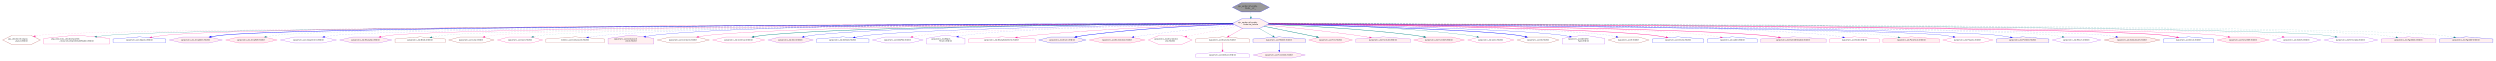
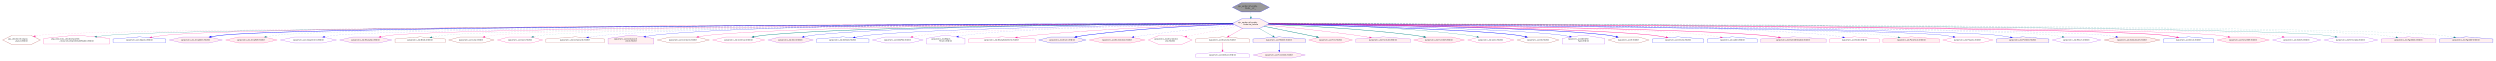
  digraph {
    fontname=Ubuntu
    rankdir=TB
    node [color=purple fillcolor=white fontname=Ubuntu fontsize=10 shape=hexagon style=filled]
    edge [color=deeppink fontname=Ubuntu fontsize=10 labelfontname=Helvetica labelfontsize=10 style=dotted]
    n1 [color=blue fillcolor=grey60 fontcolor=black height=0.2 label="pip._vendor.rich.pretty.\lNode.__str__" width=0.4]
    n2 [color=blue fillcolor="#FFF0F0" height=0.2 label="pip._vendor.rich.pretty.\lNode.iter_tokens" width=0.4]
    n3 [color=brown height=0.2 label="pip._vendor.rich.layout.\lLayout.children" width=0.4]
    n4 [color=deeppink height=0.2 label="pkg_resources._vendor.importlib\l_resources.simple.SimpleReader.children" shape=house width=0.4]
    n5 [color=blue height=0.2 label="pycparser.c_ast.Alignas.children" shape=house width=0.4]
    n6 [fillcolor="#FFF0F0" height=0.2 label="pycparser.c_ast.ArrayDecl.children" width=0.4]
    n7 [color=deeppink fillcolor="#FFF0F0" height=0.2 label="pycparser.c_ast.ArrayRef.children" width=0.4]
    n8 [height=0.2 label="pycparser.c_ast.Assignment.children" width=0.4]
    n9 [fillcolor="#FFF0F0" height=0.2 label="pycparser.c_ast.BinaryOp.children" width=0.4]
    n10 [color=brown height=0.2 label="pycparser.c_ast.Break.children" shape=house width=0.4]
    n11 [color=brown height=0.2 label="pycparser.c_ast.Case.children" width=0.4]
    n12 [color=deeppink height=0.2 label="pycparser.c_ast.Cast.children" width=0.4]
-   n13 [color=brown height=0.2 label="tokens.c_ast.Compound.children" shape=house width=0.4]
+   n13 [color=brown height=0.2 label="pycparser.c_ast.Compound.children" shape=house width=0.4]
    n14 [fillcolor="#FFF0F0" height=0.2 label="pycparser.c_ast.Compound\lLiteral.children" shape=house width=0.4]
    n15 [color=brown height=0.2 label="pycparser.c_ast.Constant.children" width=0.4]
    n16 [color=deeppink height=0.2 label="pycparser.c_ast.Continue.children" width=0.4]
    n17 [fillcolor="#FFF0F0" height=0.2 label="pycparser.c_ast.Decl.children" width=0.4]
    n18 [color=blue height=0.2 label="pycparser.c_ast.Default.children" shape=house width=0.4]
    n19 [height=0.2 label="pycparser.c_ast.DoWhile.children" width=0.4]
    n20 [height=0.2 label="pycparser.c_ast.Ellipsis\lParam.children" shape=house width=0.4]
    n21 [color=deeppink height=0.2 label="pycparser.c_ast.EmptyStatement.children" shape=house width=0.4]
    n22 [color=blue fillcolor="#FFF0F0" height=0.2 label="pycparser.c_ast.Enum.children" width=0.4]
    n23 [color=deeppink fillcolor="#FFF0F0" height=0.2 label="pycparser.c_ast.Enumerator.children" width=0.4]
    n24 [color=deeppink height=0.2 label="pycparser.c_ast.Enumerator\lList.children" width=0.4]
    n25 [color=brown height=0.2 label="pycparser.c_ast.ExprList.children" shape=house width=0.4]
    n26 [color=blue fillcolor="#FFF0F0" height=0.2 label="pycparser.c_ast.FileAST.children" shape=house width=0.4]
    n27 [color=deeppink fillcolor="#FFF0F0" height=0.2 label="pycparser.c_ast.For.children" width=0.4]
    n28 [fillcolor="#FFF0F0" height=0.2 label="pycparser.c_ast.FuncCall.children" shape=house width=0.4]
    n29 [color=deeppink fillcolor="#FFF0F0" height=0.2 label="pycparser.c_ast.FuncDef.children" width=0.4]
    n30 [color=deeppink height=0.2 label="pycparser.c_ast.Goto.children" width=0.4]
    n31 [color=brown height=0.2 label="pycparser.c_ast.ID.children" width=0.4]
    n32 [height=0.2 label="pycparser.c_ast.Identifier\lType.children" shape=house width=0.4]
    n33 [color=brown height=0.2 label="pycparser.c_ast.If.children" width=0.4]
    n34 [color=blue height=0.2 label="pycparser.c_ast.InitList.children" shape=house width=0.4]
    n35 [color=blue height=0.2 label="pycparser.c_ast.Label.children" shape=house width=0.4]
    n36 [fillcolor="#FFF0F0" height=0.2 label="pycparser.c_ast.NamedInitializer.children" shape=house width=0.4]
    n37 [color=deeppink height=0.2 label="pycparser.c_ast.Node.children" shape=house width=0.4]
    n38 [color=deeppink fillcolor="#FFF0F0" height=0.2 label="pycparser.c_ast.ParamList.children" shape=house width=0.4]
    n39 [color=deeppink height=0.2 label="pycparser.c_ast.Pragma.children" width=0.4]
    n40 [color=blue fillcolor="#FFF0F0" height=0.2 label="pycparser.c_ast.PtrDecl.children" shape=house width=0.4]
    n41 [height=0.2 label="pycparser.c_ast.Return.children" width=0.4]
    n42 [color=brown fillcolor="#FFF0F0" height=0.2 label="pycparser.c_ast.StaticAssert.children" width=0.4]
    n43 [color=blue height=0.2 label="pycparser.c_ast.Struct.children" shape=house width=0.4]
    n44 [color=deeppink fillcolor="#FFF0F0" height=0.2 label="pycparser.c_ast.StructRef.children" width=0.4]
    n45 [height=0.2 label="pycparser.c_ast.Switch.children" width=0.4]
    n46 [height=0.2 label="pycparser.c_ast.TernaryOp.children" width=0.4]
    n47 [fillcolor="#FFF0F0" height=0.2 label="pycparser.c_ast.TypeDecl.children" shape=house width=0.4]
    n48 [color=blue fillcolor="#FFF0F0" height=0.2 label="pycparser.c_ast.Typedef.children" shape=house width=0.4]
    n49 [height=0.2 label="pycparser.c_ast.DeclList.children" shape=house width=0.4]
    n50 [fillcolor="#FFF0F0" height=0.2 label="pycparser.c_ast.FuncDecl.children" width=0.4]
    n1 -> n2 [color=teal]
    n2 -> n3
    n2 -> n4 [color=teal style=solid]
    n2 -> n5 [style=solid]
    n2 -> n6 [color=blue style=bold]
    n2 -> n7 [color=teal]
    n2 -> n8 [color=blue]
    n2 -> n9 [style=solid]
    n2 -> n10 [color=teal]
    n2 -> n11
    n2 -> n12 [color=teal]
    n2 -> n13 [color=blue]
    n2 -> n14 [color=blue style=solid]
    n2 -> n15 [style=solid]
    n2 -> n16 [color=teal style=bold]
    n2 -> n17 [color=blue style=solid]
    n2 -> n18 [color=blue style=solid]
    n2 -> n19
    n2 -> n20 [color=blue]
    n2 -> n21 [style=solid]
    n2 -> n22 [color=blue style=bold]
    n2 -> n23 [color=blue]
    n2 -> n24
    n2 -> n25 [style=solid]
    n2 -> n26 [color=teal style=solid]
    n2 -> n27 [color=teal style=bold]
    n2 -> n28 [style=solid]
    n2 -> n29 [color=teal style=bold]
    n2 -> n30 [color=teal style=solid]
    n2 -> n31 [color=blue style=bold]
    n2 -> n32 [color=blue style=solid]
-   n2 -> n33 [color=blue]
+   n2 -> n33 [color=blue style=bold]
    n2 -> n34 [style=bold]
    n2 -> n35
    n2 -> n36 [style=bold]
    n2 -> n37 [color=blue]
    n2 -> n38 [color=teal]
    n2 -> n39 [color=blue style=solid]
    n2 -> n40 [color=blue style=solid]
    n2 -> n41 [color=teal]
    n2 -> n42 [color=blue]
    n2 -> n43 [style=bold]
    n2 -> n44 [style=solid]
    n2 -> n45
    n2 -> n46 [color=teal style=solid]
    n2 -> n47 [color=teal]
    n2 -> n48 [color=teal]
    n25 -> n49 [style=solid]
    n26 -> n50 [color=blue style=solid]
  }
